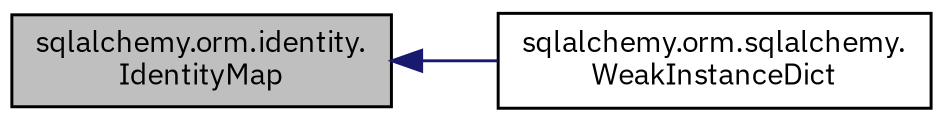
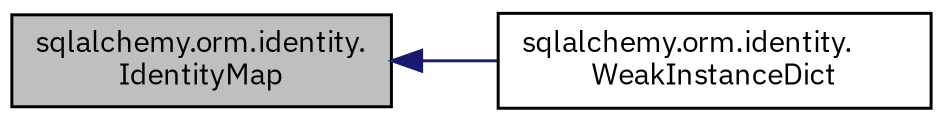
  digraph {
    rankdir=LR
    fontname="IBM Plex Sans"
    node [color=black fontname="IBM Plex Sans" fontsize=10 shape=record style=filled]
    n1 [fillcolor=grey75 fontcolor=black height=0.2 label="sqlalchemy.orm.identity.\lIdentityMap" width=0.4]
-   n2 [fillcolor=white height=0.2 label="sqlalchemy.orm.sqlalchemy.\lWeakInstanceDict" width=0.4]
+   n2 [fillcolor=white height=0.2 label="sqlalchemy.orm.identity.\lWeakInstanceDict" width=0.4]
    n1 -> n2 [color=midnightblue dir=back fontname="IBM Plex Sans" fontsize=10 labelfontname=Helvetica labelfontsize=10 style=solid]
  }
